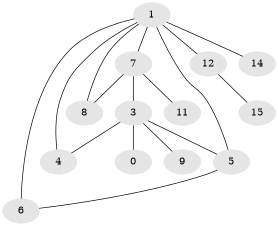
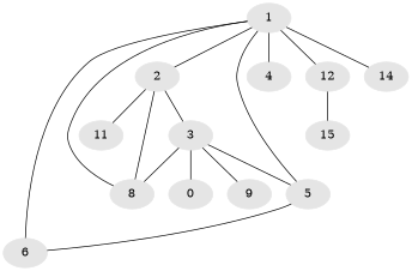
  graph {
    node [color=gray90 style=filled]
    edge [weight=1.0]
    1
-   2 [label=7]
+   2
    4
    5
    6
    8
    12
    14
    3
    11
    15
    n12 [label=0]
    9
    1 -- 2
    1 -- 4 [weight=2.0]
    1 -- 5
    1 -- 6 [weight=2.0]
    1 -- 8
    1 -- 12 [weight=4.0]
    1 -- 14
    2 -- 8
    2 -- 3
    2 -- 11
    5 -- 6
    12 -- 15
-   3 -- 4
+   3 -- 8
    3 -- 5
    3 -- n12 [weight=6.0]
    3 -- 9
  }
